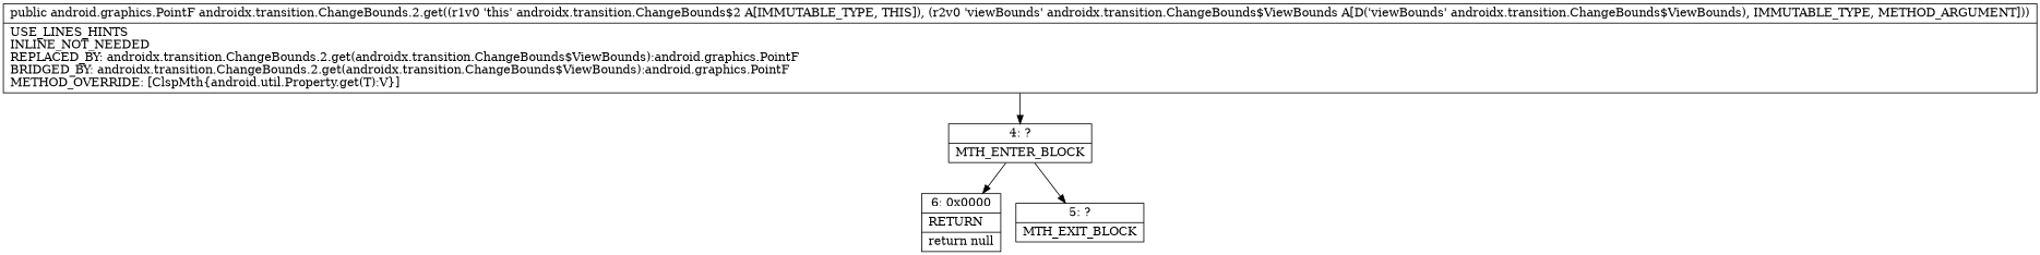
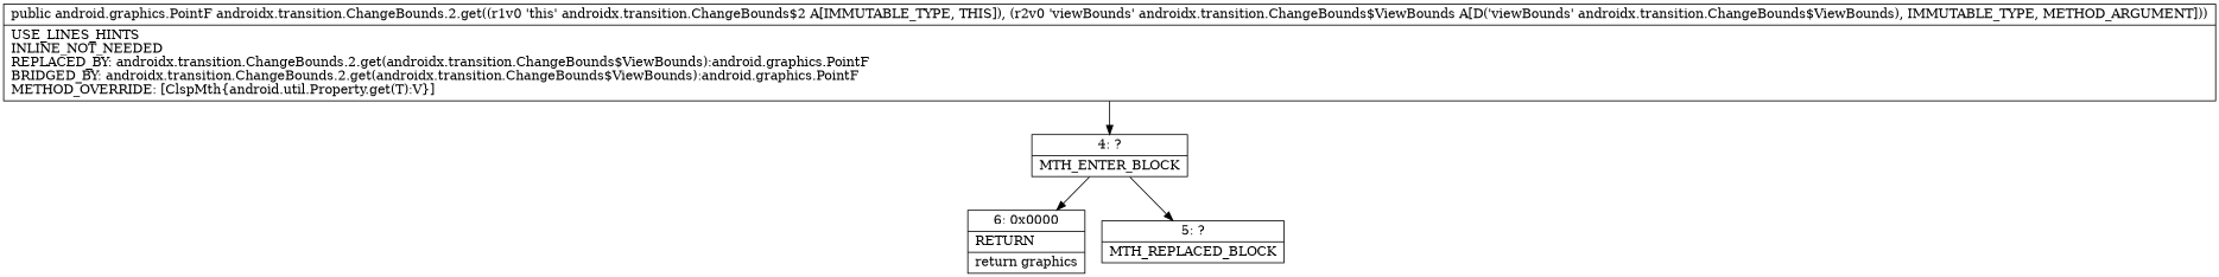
  digraph {
    fontname="DejaVu Serif"
    node [fontname="DejaVu Serif" shape=record]
    edge [fontname="DejaVu Serif"]
    n1 [label="{4\:\ ?|MTH_ENTER_BLOCK\l}"]
-   n2 [label="{6\:\ 0x0000|RETURN\l|return null\l}"]
-   n3 [label="{5\:\ ?|MTH_EXIT_BLOCK\l}"]
+   n2 [label="{6\:\ 0x0000|RETURN\l|return graphics\l}"]
+   n3 [label="{5\:\ ?|MTH_REPLACED_BLOCK\l}"]
    n4 [label="{public android.graphics.PointF androidx.transition.ChangeBounds.2.get((r1v0 'this' androidx.transition.ChangeBounds$2 A[IMMUTABLE_TYPE, THIS]), (r2v0 'viewBounds' androidx.transition.ChangeBounds$ViewBounds A[D('viewBounds' androidx.transition.ChangeBounds$ViewBounds), IMMUTABLE_TYPE, METHOD_ARGUMENT]))  | USE_LINES_HINTS\lINLINE_NOT_NEEDED\lREPLACED_BY: androidx.transition.ChangeBounds.2.get(androidx.transition.ChangeBounds$ViewBounds):android.graphics.PointF\lBRIDGED_BY: androidx.transition.ChangeBounds.2.get(androidx.transition.ChangeBounds$ViewBounds):android.graphics.PointF\lMETHOD_OVERRIDE: [ClspMth\{android.util.Property.get(T):V\}]\l}"]
    n1 -> n2
    n1 -> n3
    n4 -> n1
  }
